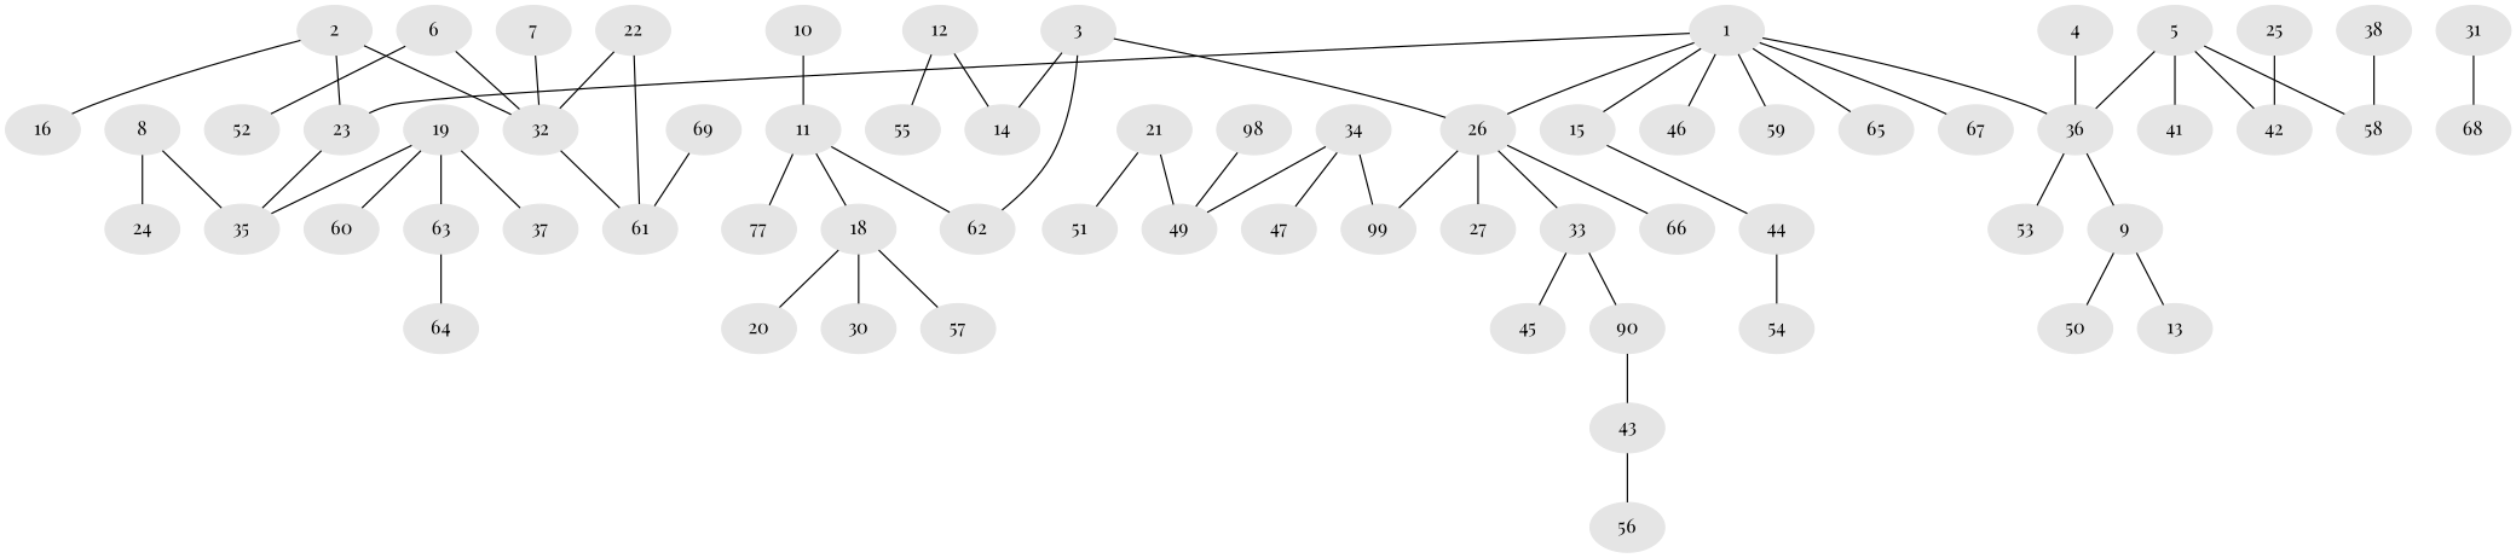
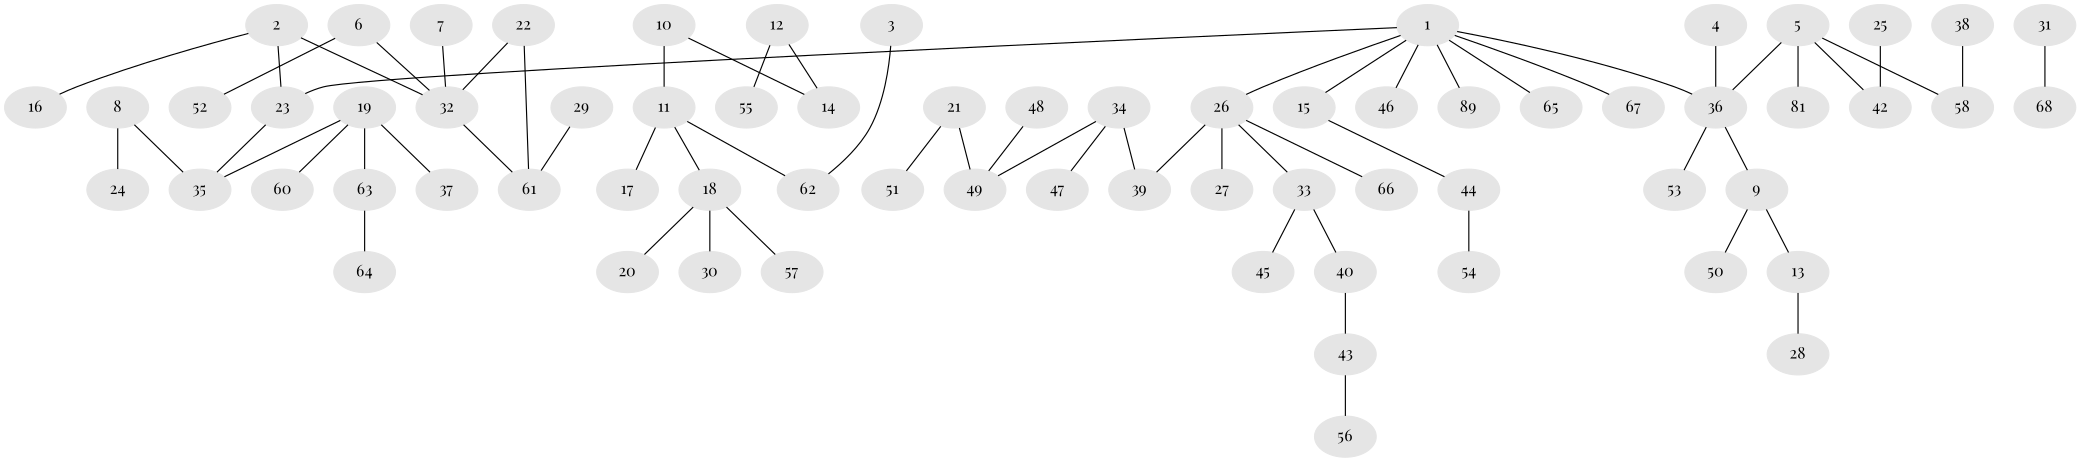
  graph {
    fontname="Playfair Display"
    node [color=gray90 fontname="Playfair Display" style=filled]
    edge [fontname="Playfair Display" weight=1.0]
    1
    15
    23
    26
    36
    46
-   59
+   59 [label=89]
    65
    67
    44
    35
    27
    33
-   39 [label=99]
+   39
    66
    9
    53
    2
    16
    32
    61
    3
    14
    62
    4
    13
    50
    5
-   41
+   41 [label=81]
    42
    58
    6
    52
    7
    8
    24
+   28
    10
    11
-   17 [label=77]
+   17
    18
    20
    30
    57
    12
    55
    54
    19
    37
    60
    63
    64
    21
    49
    51
    22
    25
-   40 [label=90]
+   40
    45
-   29 [label=69]
+   29
    31
    68
    43
    34
    47
    38
    56
-   48 [label=98]
+   48
    1 -- 15
    1 -- 23
    1 -- 26
    1 -- 36
    1 -- 46
    1 -- 59
    1 -- 65
    1 -- 67
    15 -- 44
    23 -- 35
    26 -- 27
    26 -- 33
    26 -- 39
    26 -- 66
    36 -- 9
    36 -- 53
    44 -- 54
    33 -- 40
    33 -- 45
    9 -- 13
    9 -- 50
    2 -- 23
    2 -- 16
    2 -- 32
    32 -- 61
-   3 -- 26
-   3 -- 14
+   10 -- 14
    3 -- 62
    4 -- 36
+   13 -- 28
    5 -- 36
    5 -- 41
    5 -- 42
    5 -- 58
    6 -- 32
    6 -- 52
    7 -- 32
    8 -- 35
    8 -- 24
    10 -- 11
    11 -- 62
    11 -- 17
    11 -- 18
    18 -- 20
    18 -- 30
    18 -- 57
    12 -- 14
    12 -- 55
    19 -- 35
    19 -- 37
    19 -- 60
    19 -- 63
    63 -- 64
    21 -- 49
    21 -- 51
    22 -- 32
    22 -- 61
    25 -- 42
    40 -- 43
    29 -- 61
    31 -- 68
    43 -- 56
    34 -- 39
    34 -- 49
    34 -- 47
    38 -- 58
    48 -- 49
  }
